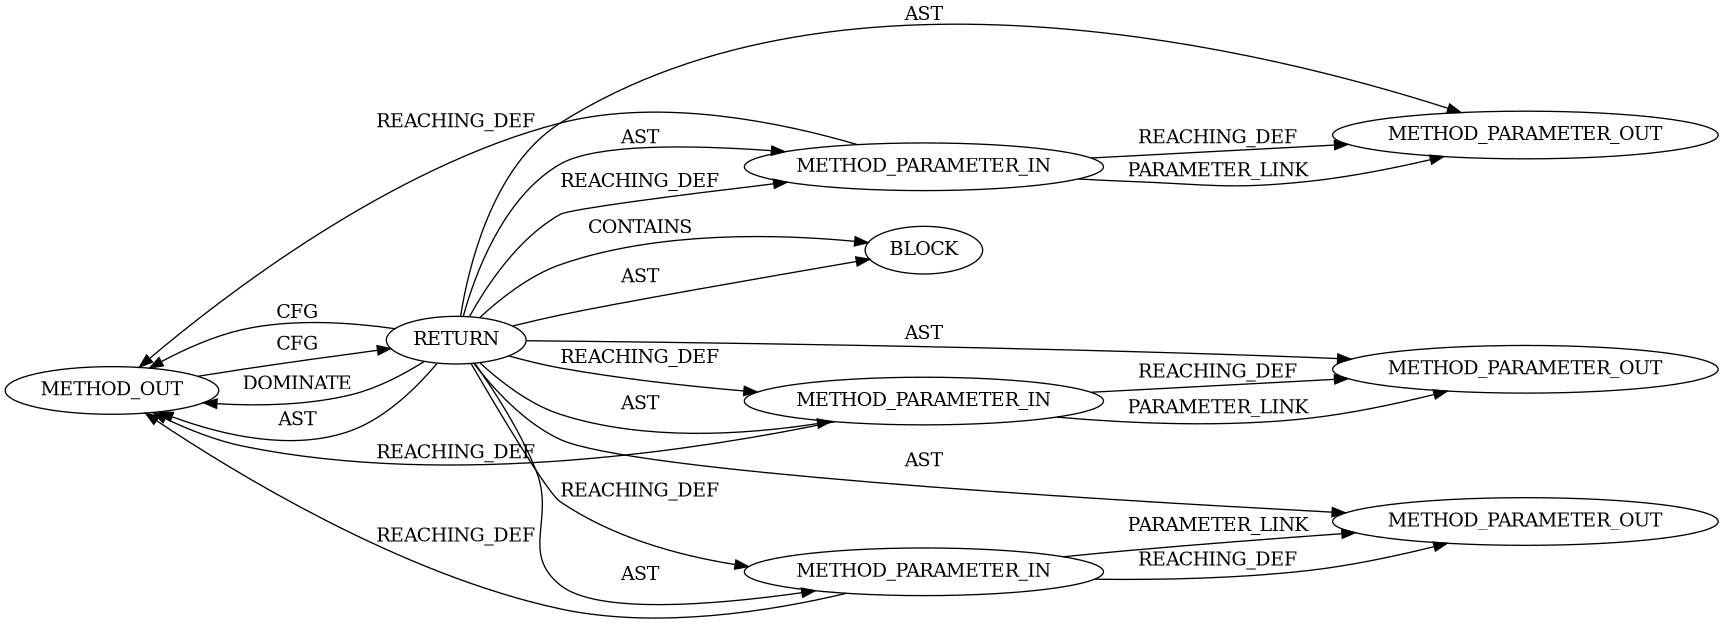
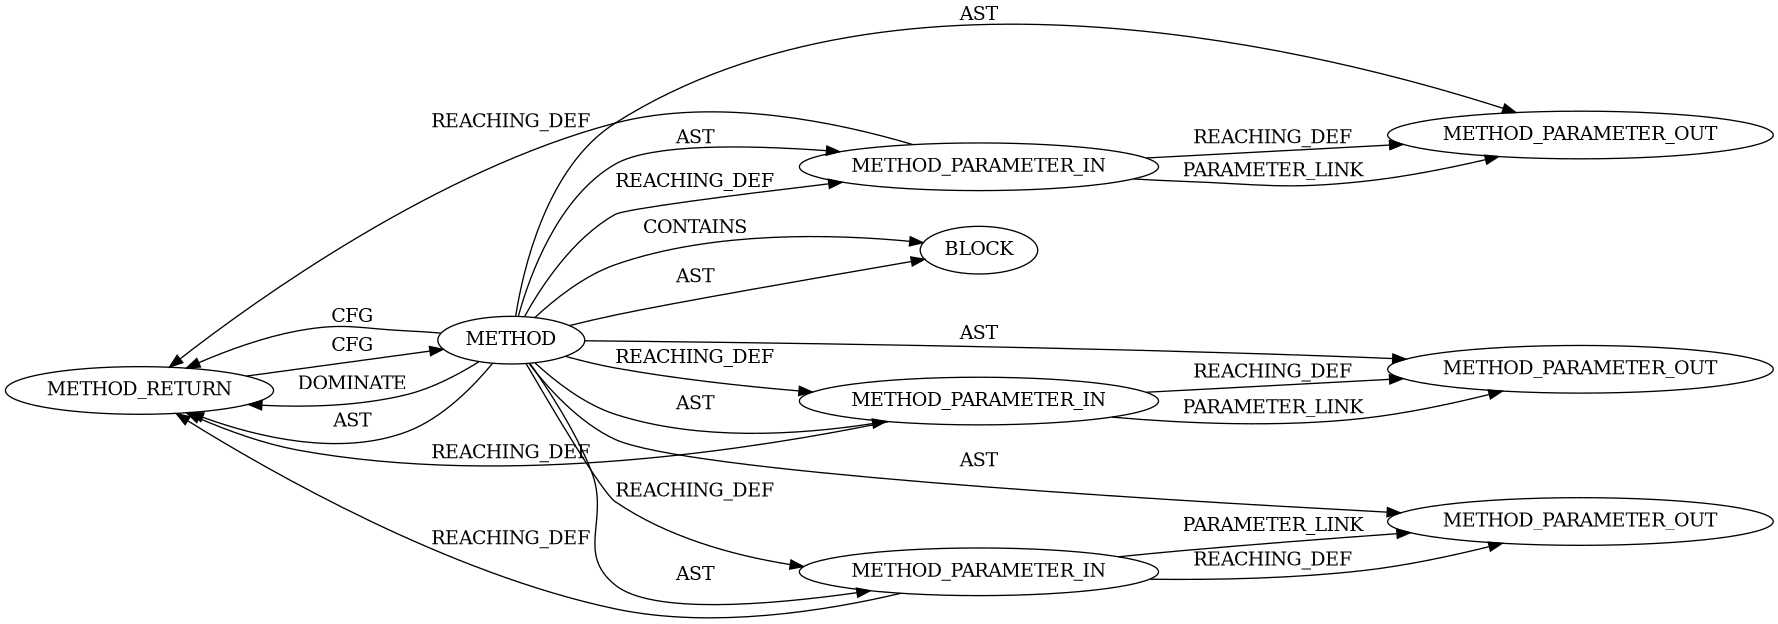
  digraph {
    rankdir=LR
    node [CODE="<empty>" EVALUATION_STRATEGY=BY_VALUE ORDER=2 TYPE_FULL_NAME=ANY IS_VARIADIC=false]
-   n1 [CODE=RET label=METHOD_OUT IS_VARIADIC=""]
-   n2 [AST_PARENT_FULL_NAME="<global>" AST_PARENT_TYPE=NAMESPACE_BLOCK FILENAME="<empty>" FULL_NAME=ceph_encode_copy IS_EXTERNAL=true NAME=ceph_encode_copy ORDER=0 label=RETURN EVALUATION_STRATEGY="" TYPE_FULL_NAME="" IS_VARIADIC=""]
+   n1 [CODE=RET label=METHOD_RETURN IS_VARIADIC=""]
+   n2 [AST_PARENT_FULL_NAME="<global>" AST_PARENT_TYPE=NAMESPACE_BLOCK FILENAME="<empty>" FULL_NAME=ceph_encode_copy IS_EXTERNAL=true NAME=ceph_encode_copy ORDER=0 label=METHOD EVALUATION_STRATEGY="" TYPE_FULL_NAME="" IS_VARIADIC=""]
    n3 [CODE=p2 INDEX=2 NAME=p2 label=METHOD_PARAMETER_OUT]
    n4 [CODE=p2 INDEX=2 NAME=p2 label=METHOD_PARAMETER_IN]
    n5 [CODE=p3 INDEX=3 NAME=p3 ORDER=3 label=METHOD_PARAMETER_IN]
    n6 [CODE=p1 INDEX=1 NAME=p1 ORDER=1 label=METHOD_PARAMETER_OUT]
    n7 [CODE=p1 INDEX=1 NAME=p1 ORDER=1 label=METHOD_PARAMETER_IN]
    n8 [CODE=p3 INDEX=3 NAME=p3 ORDER=3 label=METHOD_PARAMETER_OUT]
    n9 [ARGUMENT_INDEX=1 ORDER=1 label=BLOCK EVALUATION_STRATEGY="" IS_VARIADIC=""]
    n1 -> n2 [label=CFG]
    n2 -> n1 [label=DOMINATE]
    n2 -> n1 [label=AST]
    n2 -> n1 [label=CFG]
    n2 -> n3 [label=AST]
    n2 -> n4 [label=REACHING_DEF]
    n2 -> n4 [label=AST]
    n2 -> n5 [label=AST]
    n2 -> n5 [label=REACHING_DEF]
    n2 -> n6 [label=AST]
    n2 -> n7 [label=AST]
    n2 -> n7 [label=REACHING_DEF]
    n2 -> n8 [label=AST]
    n2 -> n9 [label=AST]
    n2 -> n9 [label=CONTAINS]
    n4 -> n1 [VARIABLE=p2 label=REACHING_DEF]
    n4 -> n3 [label=PARAMETER_LINK]
    n4 -> n3 [VARIABLE=p2 label=REACHING_DEF]
    n5 -> n1 [VARIABLE=p3 label=REACHING_DEF]
    n5 -> n8 [VARIABLE=p3 label=REACHING_DEF]
    n5 -> n8 [label=PARAMETER_LINK]
    n7 -> n1 [VARIABLE=p1 label=REACHING_DEF]
    n7 -> n6 [VARIABLE=p1 label=REACHING_DEF]
    n7 -> n6 [label=PARAMETER_LINK]
  }
